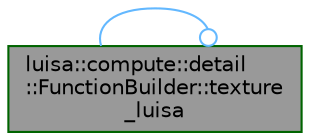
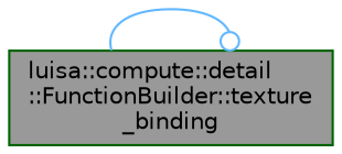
  digraph {
    rankdir=LR
-   n1 [color=darkgreen fillcolor=grey60 fontcolor=black fontname=Helvetica fontsize=10 height=0.2 label="luisa::compute::detail\l::FunctionBuilder::texture\l_luisa" shape=box style=filled width=0.4]
+   n1 [color=darkgreen fillcolor=grey60 fontcolor=black fontname=Helvetica fontsize=10 height=0.2 label="luisa::compute::detail\l::FunctionBuilder::texture\l_binding" shape=box style=filled width=0.4]
    n1 -> n1 [color=steelblue1 fontname=Helvetica fontsize=10 labelfontname=Helvetica labelfontsize=10 style=solid arrowhead=odot]
  }
